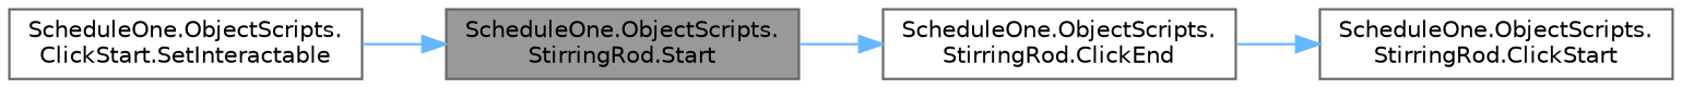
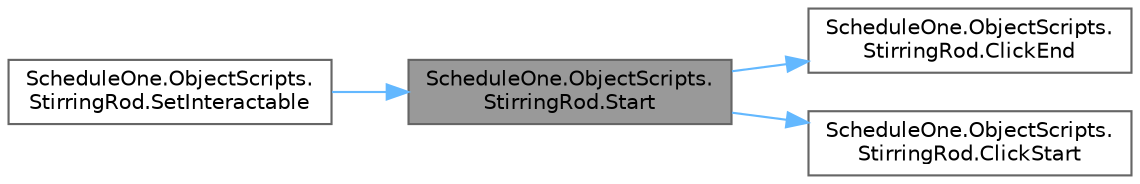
  digraph {
    rankdir=LR
    node [color=grey40 fillcolor=white fontname=Helvetica fontsize=10 shape=box style=filled]
    edge [color=steelblue1 fontname=Helvetica fontsize=10 labelfontname=Helvetica labelfontsize=10 style=solid]
    n1 [color=gray40 fillcolor=grey60 fontcolor=black height=0.2 label="ScheduleOne.ObjectScripts.\lStirringRod.Start" width=0.4]
    n2 [height=0.2 label="ScheduleOne.ObjectScripts.\lStirringRod.ClickEnd" width=0.4]
    n3 [height=0.2 label="ScheduleOne.ObjectScripts.\lStirringRod.ClickStart" width=0.4]
-   n4 [height=0.2 label="ScheduleOne.ObjectScripts.\lClickStart.SetInteractable" width=0.4]
+   n4 [height=0.2 label="ScheduleOne.ObjectScripts.\lStirringRod.SetInteractable" width=0.4]
    n1 -> n2
-   n2 -> n3
+   n1 -> n3
    n4 -> n1
  }
